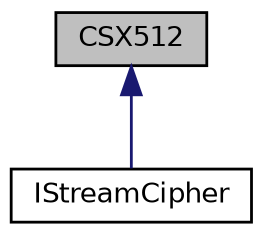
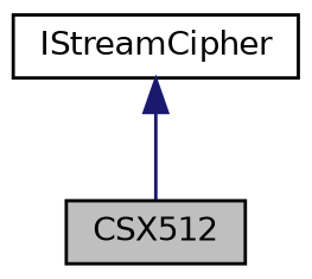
  digraph {
    node [color=black fontname=Helvetica fontsize=10 shape=record style=filled]
    n1 [fillcolor=grey75 fontcolor=black height=0.2 label=CSX512 width=0.4]
    n2 [fillcolor=white height=0.2 label=IStreamCipher width=0.4]
-   n1 -> n2 [color=midnightblue dir=back fontname=Helvetica fontsize=10 labelfontname=Helvetica labelfontsize=10 style=solid]
+   n2 -> n1 [color=midnightblue dir=back fontname=Helvetica fontsize=10 labelfontname=Helvetica labelfontsize=10 style=solid]
  }
